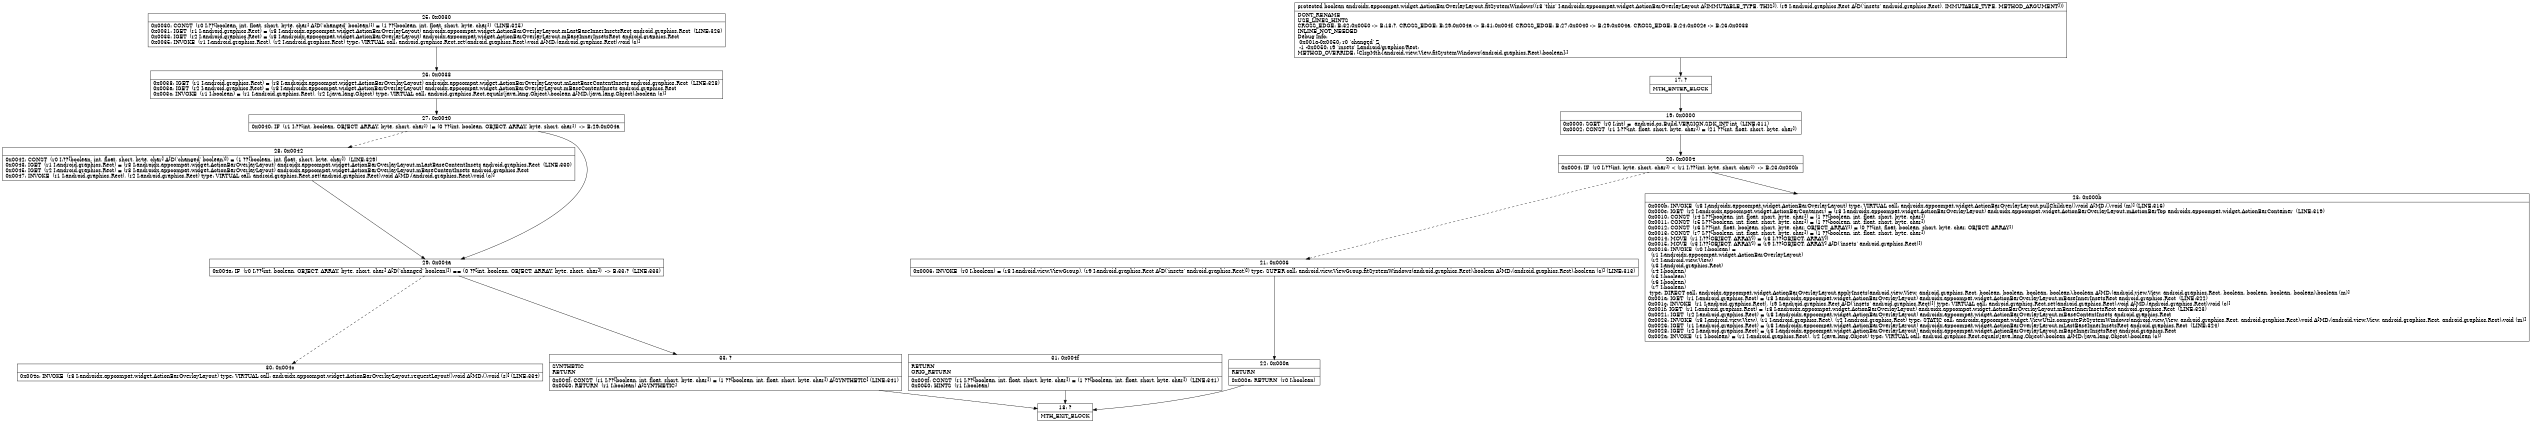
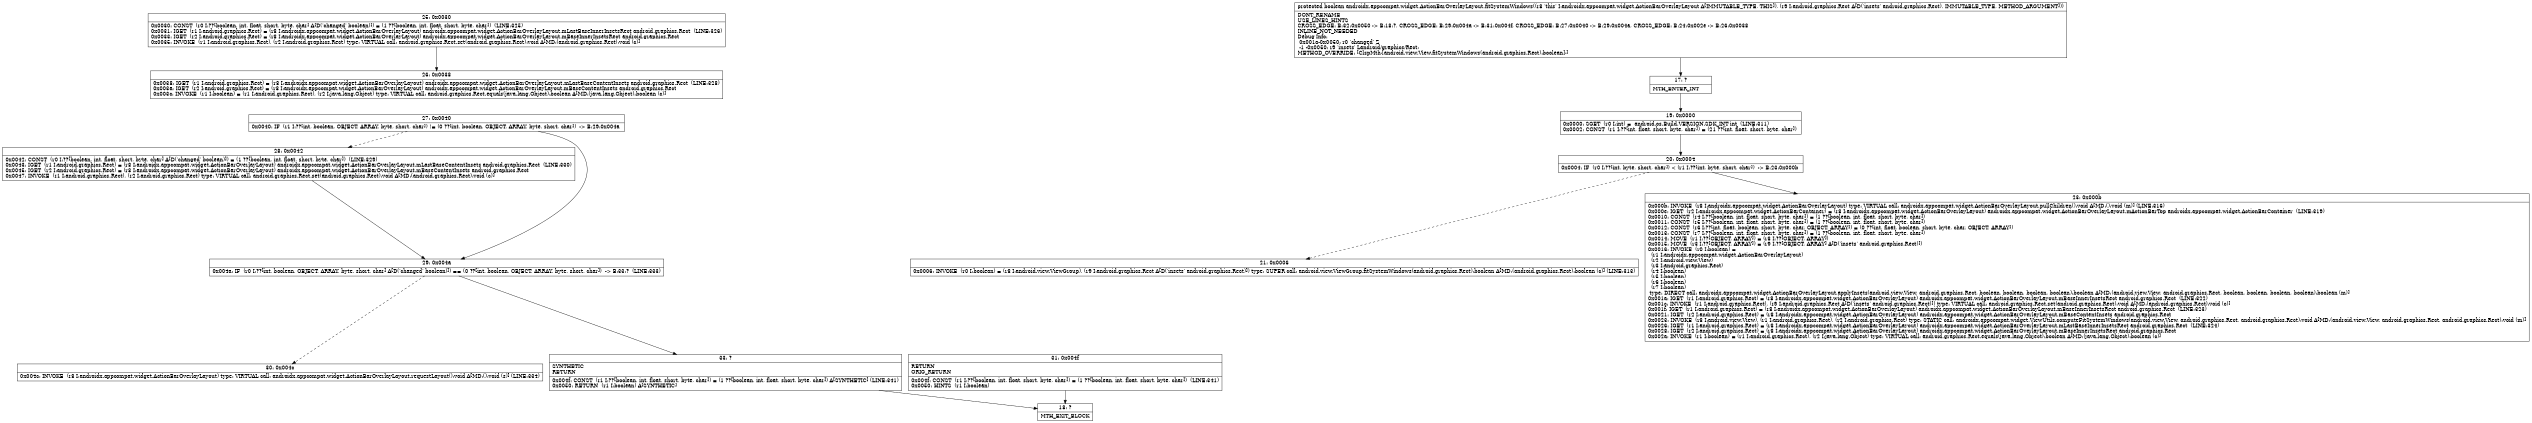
  digraph {
    node [shape=record]
-   n1 [label="{17\:\ ?|MTH_ENTER_BLOCK\l}"]
+   n1 [label="{17\:\ ?|MTH_ENTER_INT\l}"]
    n2 [label="{19\:\ 0x0000|0x0000: SGET  (r0 I:int) =  android.os.Build.VERSION.SDK_INT int  (LINE:311)\l0x0002: CONST  (r1 I:??[int, float, short, byte, char]) = (21 ??[int, float, short, byte, char]) \l}"]
    n3 [label="{20\:\ 0x0004|0x0004: IF  (r0 I:??[int, byte, short, char]) \< (r1 I:??[int, byte, short, char])  \-\> B:23:0x000b \l}"]
    n4 [label="{21\:\ 0x0006|0x0006: INVOKE  (r0 I:boolean) = (r8 I:android.view.ViewGroup), (r9 I:android.graphics.Rect A[D('insets' android.graphics.Rect)]) type: SUPER call: android.view.ViewGroup.fitSystemWindows(android.graphics.Rect):boolean A[MD:(android.graphics.Rect):boolean (c)] (LINE:313)\l}"]
    n5 [label="{23\:\ 0x000b|0x000b: INVOKE  (r8 I:androidx.appcompat.widget.ActionBarOverlayLayout) type: VIRTUAL call: androidx.appcompat.widget.ActionBarOverlayLayout.pullChildren():void A[MD:():void (m)] (LINE:316)\l0x000e: IGET  (r2 I:androidx.appcompat.widget.ActionBarContainer) = (r8 I:androidx.appcompat.widget.ActionBarOverlayLayout) androidx.appcompat.widget.ActionBarOverlayLayout.mActionBarTop androidx.appcompat.widget.ActionBarContainer  (LINE:319)\l0x0010: CONST  (r4 I:??[boolean, int, float, short, byte, char]) = (1 ??[boolean, int, float, short, byte, char]) \l0x0011: CONST  (r5 I:??[boolean, int, float, short, byte, char]) = (1 ??[boolean, int, float, short, byte, char]) \l0x0012: CONST  (r6 I:??[int, float, boolean, short, byte, char, OBJECT, ARRAY]) = (0 ??[int, float, boolean, short, byte, char, OBJECT, ARRAY]) \l0x0013: CONST  (r7 I:??[boolean, int, float, short, byte, char]) = (1 ??[boolean, int, float, short, byte, char]) \l0x0014: MOVE  (r1 I:??[OBJECT, ARRAY]) = (r8 I:??[OBJECT, ARRAY]) \l0x0015: MOVE  (r3 I:??[OBJECT, ARRAY]) = (r9 I:??[OBJECT, ARRAY] A[D('insets' android.graphics.Rect)]) \l0x0016: INVOKE  (r0 I:boolean) = \l  (r1 I:androidx.appcompat.widget.ActionBarOverlayLayout)\l  (r2 I:android.view.View)\l  (r3 I:android.graphics.Rect)\l  (r4 I:boolean)\l  (r5 I:boolean)\l  (r6 I:boolean)\l  (r7 I:boolean)\l type: DIRECT call: androidx.appcompat.widget.ActionBarOverlayLayout.applyInsets(android.view.View, android.graphics.Rect, boolean, boolean, boolean, boolean):boolean A[MD:(android.view.View, android.graphics.Rect, boolean, boolean, boolean, boolean):boolean (m)]\l0x001a: IGET  (r1 I:android.graphics.Rect) = (r8 I:androidx.appcompat.widget.ActionBarOverlayLayout) androidx.appcompat.widget.ActionBarOverlayLayout.mBaseInnerInsetsRect android.graphics.Rect  (LINE:322)\l0x001c: INVOKE  (r1 I:android.graphics.Rect), (r9 I:android.graphics.Rect A[D('insets' android.graphics.Rect)]) type: VIRTUAL call: android.graphics.Rect.set(android.graphics.Rect):void A[MD:(android.graphics.Rect):void (c)]\l0x001f: IGET  (r1 I:android.graphics.Rect) = (r8 I:androidx.appcompat.widget.ActionBarOverlayLayout) androidx.appcompat.widget.ActionBarOverlayLayout.mBaseInnerInsetsRect android.graphics.Rect  (LINE:323)\l0x0021: IGET  (r2 I:android.graphics.Rect) = (r8 I:androidx.appcompat.widget.ActionBarOverlayLayout) androidx.appcompat.widget.ActionBarOverlayLayout.mBaseContentInsets android.graphics.Rect \l0x0023: INVOKE  (r8 I:android.view.View), (r1 I:android.graphics.Rect), (r2 I:android.graphics.Rect) type: STATIC call: androidx.appcompat.widget.ViewUtils.computeFitSystemWindows(android.view.View, android.graphics.Rect, android.graphics.Rect):void A[MD:(android.view.View, android.graphics.Rect, android.graphics.Rect):void (m)]\l0x0026: IGET  (r1 I:android.graphics.Rect) = (r8 I:androidx.appcompat.widget.ActionBarOverlayLayout) androidx.appcompat.widget.ActionBarOverlayLayout.mLastBaseInnerInsetsRect android.graphics.Rect  (LINE:324)\l0x0028: IGET  (r2 I:android.graphics.Rect) = (r8 I:androidx.appcompat.widget.ActionBarOverlayLayout) androidx.appcompat.widget.ActionBarOverlayLayout.mBaseInnerInsetsRect android.graphics.Rect \l0x002a: INVOKE  (r1 I:boolean) = (r1 I:android.graphics.Rect), (r2 I:java.lang.Object) type: VIRTUAL call: android.graphics.Rect.equals(java.lang.Object):boolean A[MD:(java.lang.Object):boolean (c)]\l}"]
-   n6 [label="{22\:\ 0x000a|RETURN\l|0x000a: RETURN  (r0 I:boolean) \l}"]
    n7 [label="{18\:\ ?|MTH_EXIT_BLOCK\l}"]
    n8 [label="{25\:\ 0x0030|0x0030: CONST  (r0 I:??[boolean, int, float, short, byte, char] A[D('changed' boolean)]) = (1 ??[boolean, int, float, short, byte, char])  (LINE:325)\l0x0031: IGET  (r1 I:android.graphics.Rect) = (r8 I:androidx.appcompat.widget.ActionBarOverlayLayout) androidx.appcompat.widget.ActionBarOverlayLayout.mLastBaseInnerInsetsRect android.graphics.Rect  (LINE:326)\l0x0033: IGET  (r2 I:android.graphics.Rect) = (r8 I:androidx.appcompat.widget.ActionBarOverlayLayout) androidx.appcompat.widget.ActionBarOverlayLayout.mBaseInnerInsetsRect android.graphics.Rect \l0x0035: INVOKE  (r1 I:android.graphics.Rect), (r2 I:android.graphics.Rect) type: VIRTUAL call: android.graphics.Rect.set(android.graphics.Rect):void A[MD:(android.graphics.Rect):void (c)]\l}"]
    n9 [label="{26\:\ 0x0038|0x0038: IGET  (r1 I:android.graphics.Rect) = (r8 I:androidx.appcompat.widget.ActionBarOverlayLayout) androidx.appcompat.widget.ActionBarOverlayLayout.mLastBaseContentInsets android.graphics.Rect  (LINE:328)\l0x003a: IGET  (r2 I:android.graphics.Rect) = (r8 I:androidx.appcompat.widget.ActionBarOverlayLayout) androidx.appcompat.widget.ActionBarOverlayLayout.mBaseContentInsets android.graphics.Rect \l0x003c: INVOKE  (r1 I:boolean) = (r1 I:android.graphics.Rect), (r2 I:java.lang.Object) type: VIRTUAL call: android.graphics.Rect.equals(java.lang.Object):boolean A[MD:(java.lang.Object):boolean (c)]\l}"]
    n10 [label="{27\:\ 0x0040|0x0040: IF  (r1 I:??[int, boolean, OBJECT, ARRAY, byte, short, char]) != (0 ??[int, boolean, OBJECT, ARRAY, byte, short, char])  \-\> B:29:0x004a \l}"]
    n11 [label="{28\:\ 0x0042|0x0042: CONST  (r0 I:??[boolean, int, float, short, byte, char] A[D('changed' boolean)]) = (1 ??[boolean, int, float, short, byte, char])  (LINE:329)\l0x0043: IGET  (r1 I:android.graphics.Rect) = (r8 I:androidx.appcompat.widget.ActionBarOverlayLayout) androidx.appcompat.widget.ActionBarOverlayLayout.mLastBaseContentInsets android.graphics.Rect  (LINE:330)\l0x0045: IGET  (r2 I:android.graphics.Rect) = (r8 I:androidx.appcompat.widget.ActionBarOverlayLayout) androidx.appcompat.widget.ActionBarOverlayLayout.mBaseContentInsets android.graphics.Rect \l0x0047: INVOKE  (r1 I:android.graphics.Rect), (r2 I:android.graphics.Rect) type: VIRTUAL call: android.graphics.Rect.set(android.graphics.Rect):void A[MD:(android.graphics.Rect):void (c)]\l}"]
    n12 [label="{29\:\ 0x004a|0x004a: IF  (r0 I:??[int, boolean, OBJECT, ARRAY, byte, short, char] A[D('changed' boolean)]) == (0 ??[int, boolean, OBJECT, ARRAY, byte, short, char])  \-\> B:33:?  (LINE:333)\l}"]
    n13 [label="{30\:\ 0x004c|0x004c: INVOKE  (r8 I:androidx.appcompat.widget.ActionBarOverlayLayout) type: VIRTUAL call: androidx.appcompat.widget.ActionBarOverlayLayout.requestLayout():void A[MD:():void (s)] (LINE:334)\l}"]
    n14 [label="{33\:\ ?|SYNTHETIC\lRETURN\l|0x004f: CONST  (r1 I:??[boolean, int, float, short, byte, char]) = (1 ??[boolean, int, float, short, byte, char]) A[SYNTHETIC] (LINE:341)\l0x0050: RETURN  (r1 I:boolean) A[SYNTHETIC]\l}"]
    n15 [label="{31\:\ 0x004f|RETURN\lORIG_RETURN\l|0x004f: CONST  (r1 I:??[boolean, int, float, short, byte, char]) = (1 ??[boolean, int, float, short, byte, char])  (LINE:341)\l0x0050: HINTS  (r1 I:boolean) \l}"]
    n16 [label="{protected boolean androidx.appcompat.widget.ActionBarOverlayLayout.fitSystemWindows((r8 'this' I:androidx.appcompat.widget.ActionBarOverlayLayout A[IMMUTABLE_TYPE, THIS]), (r9 I:android.graphics.Rect A[D('insets' android.graphics.Rect), IMMUTABLE_TYPE, METHOD_ARGUMENT]))  | DONT_RENAME\lUSE_LINES_HINTS\lCROSS_EDGE: B:32:0x0050 \-\> B:18:?, CROSS_EDGE: B:29:0x004a \-\> B:31:0x004f, CROSS_EDGE: B:27:0x0040 \-\> B:29:0x004a, CROSS_EDGE: B:24:0x002e \-\> B:26:0x0038\lINLINE_NOT_NEEDED\lDebug Info:\l  0x001a\-0x0050: r0 'changed' Z\l  \-1 \-0x0050: r9 'insets' Landroid\/graphics\/Rect;\lMETHOD_OVERRIDE: [ClspMth\{android.view.View.fitSystemWindows(android.graphics.Rect):boolean\}]\l}"]
    n1 -> n2
    n2 -> n3
    n3 -> n4 [style=dashed]
    n3 -> n5
-   n4 -> n6
-   n6 -> n7
    n8 -> n9
-   n9 -> n10
    n10 -> n11 [style=dashed]
    n10 -> n12
    n11 -> n12
    n12 -> n13 [style=dashed]
    n12 -> n14
    n14 -> n7
    n15 -> n7
    n16 -> n1
  }
